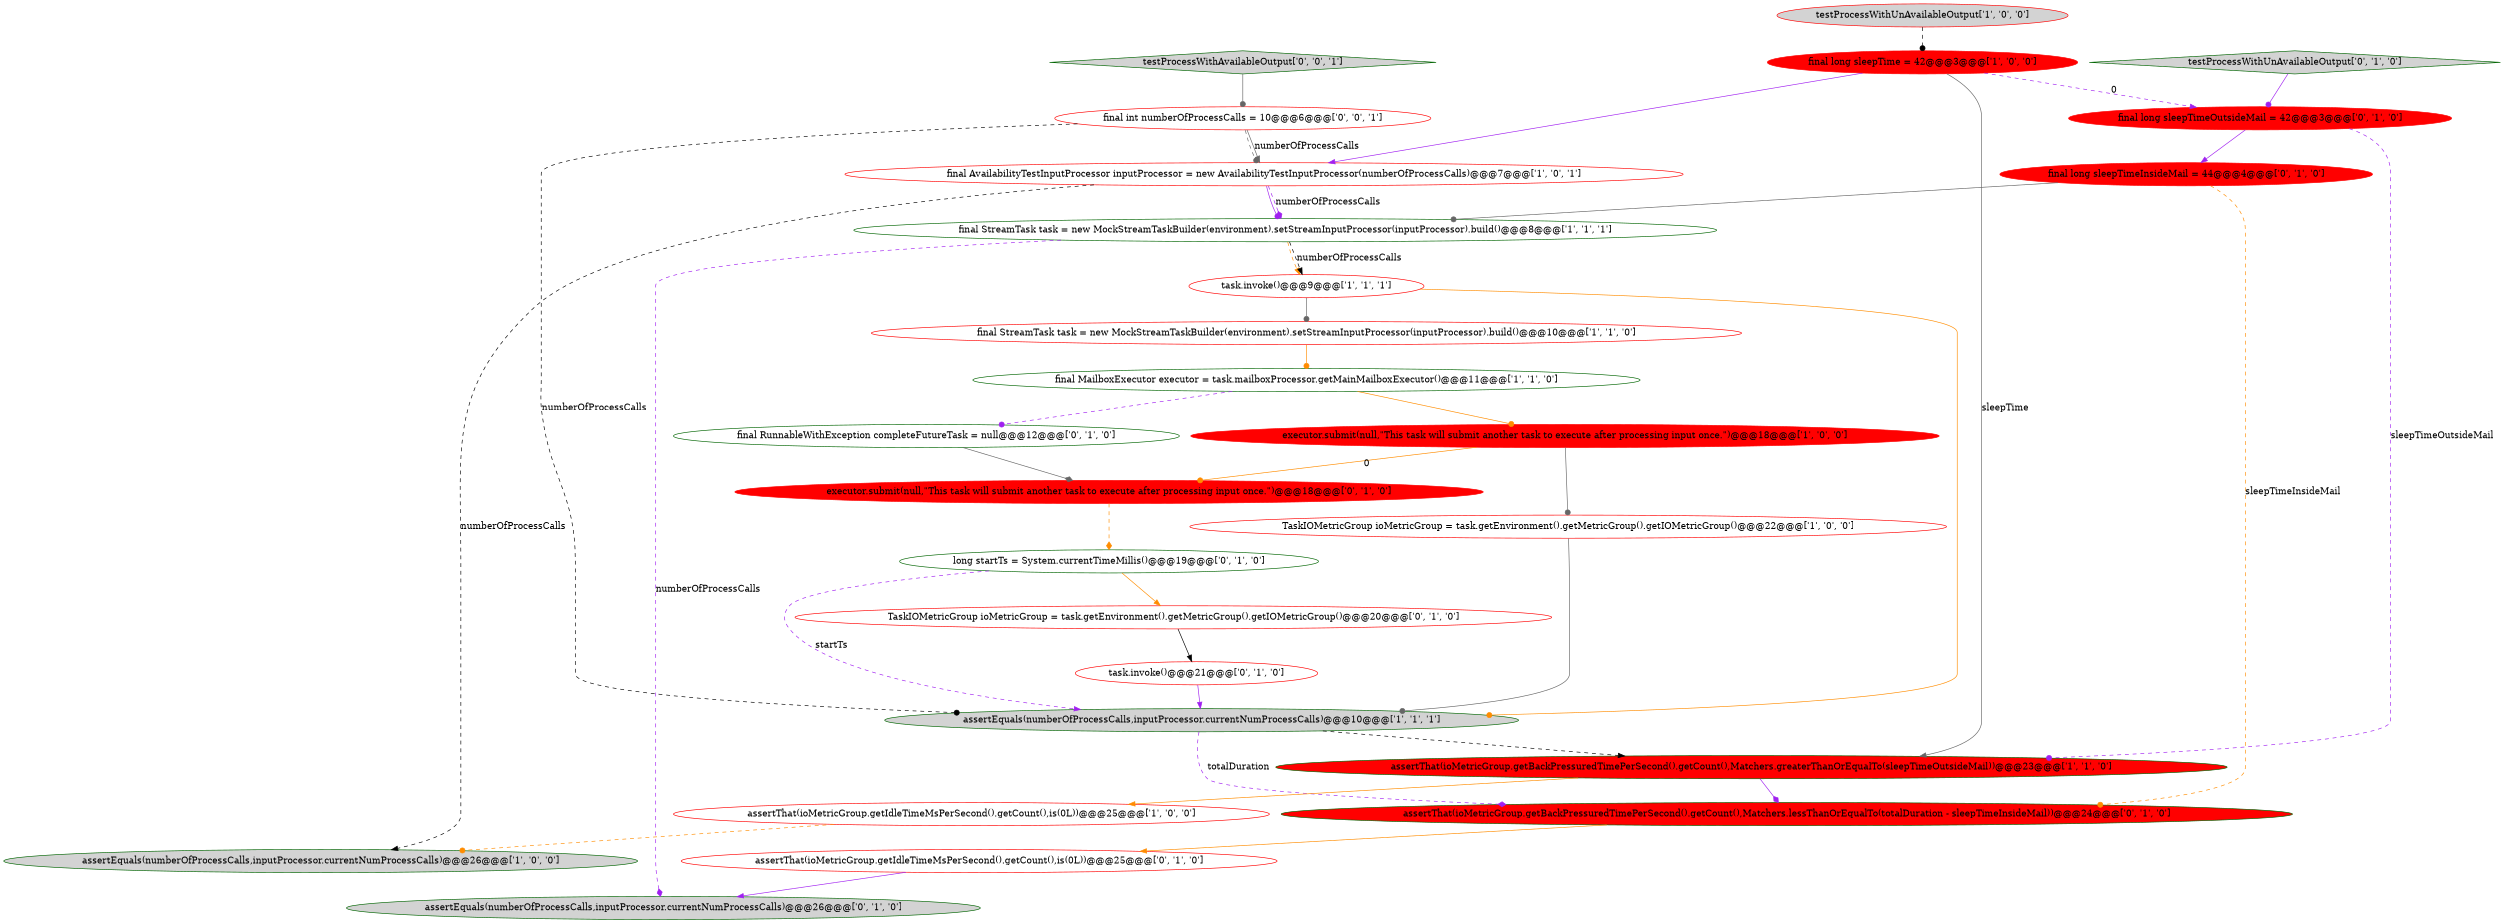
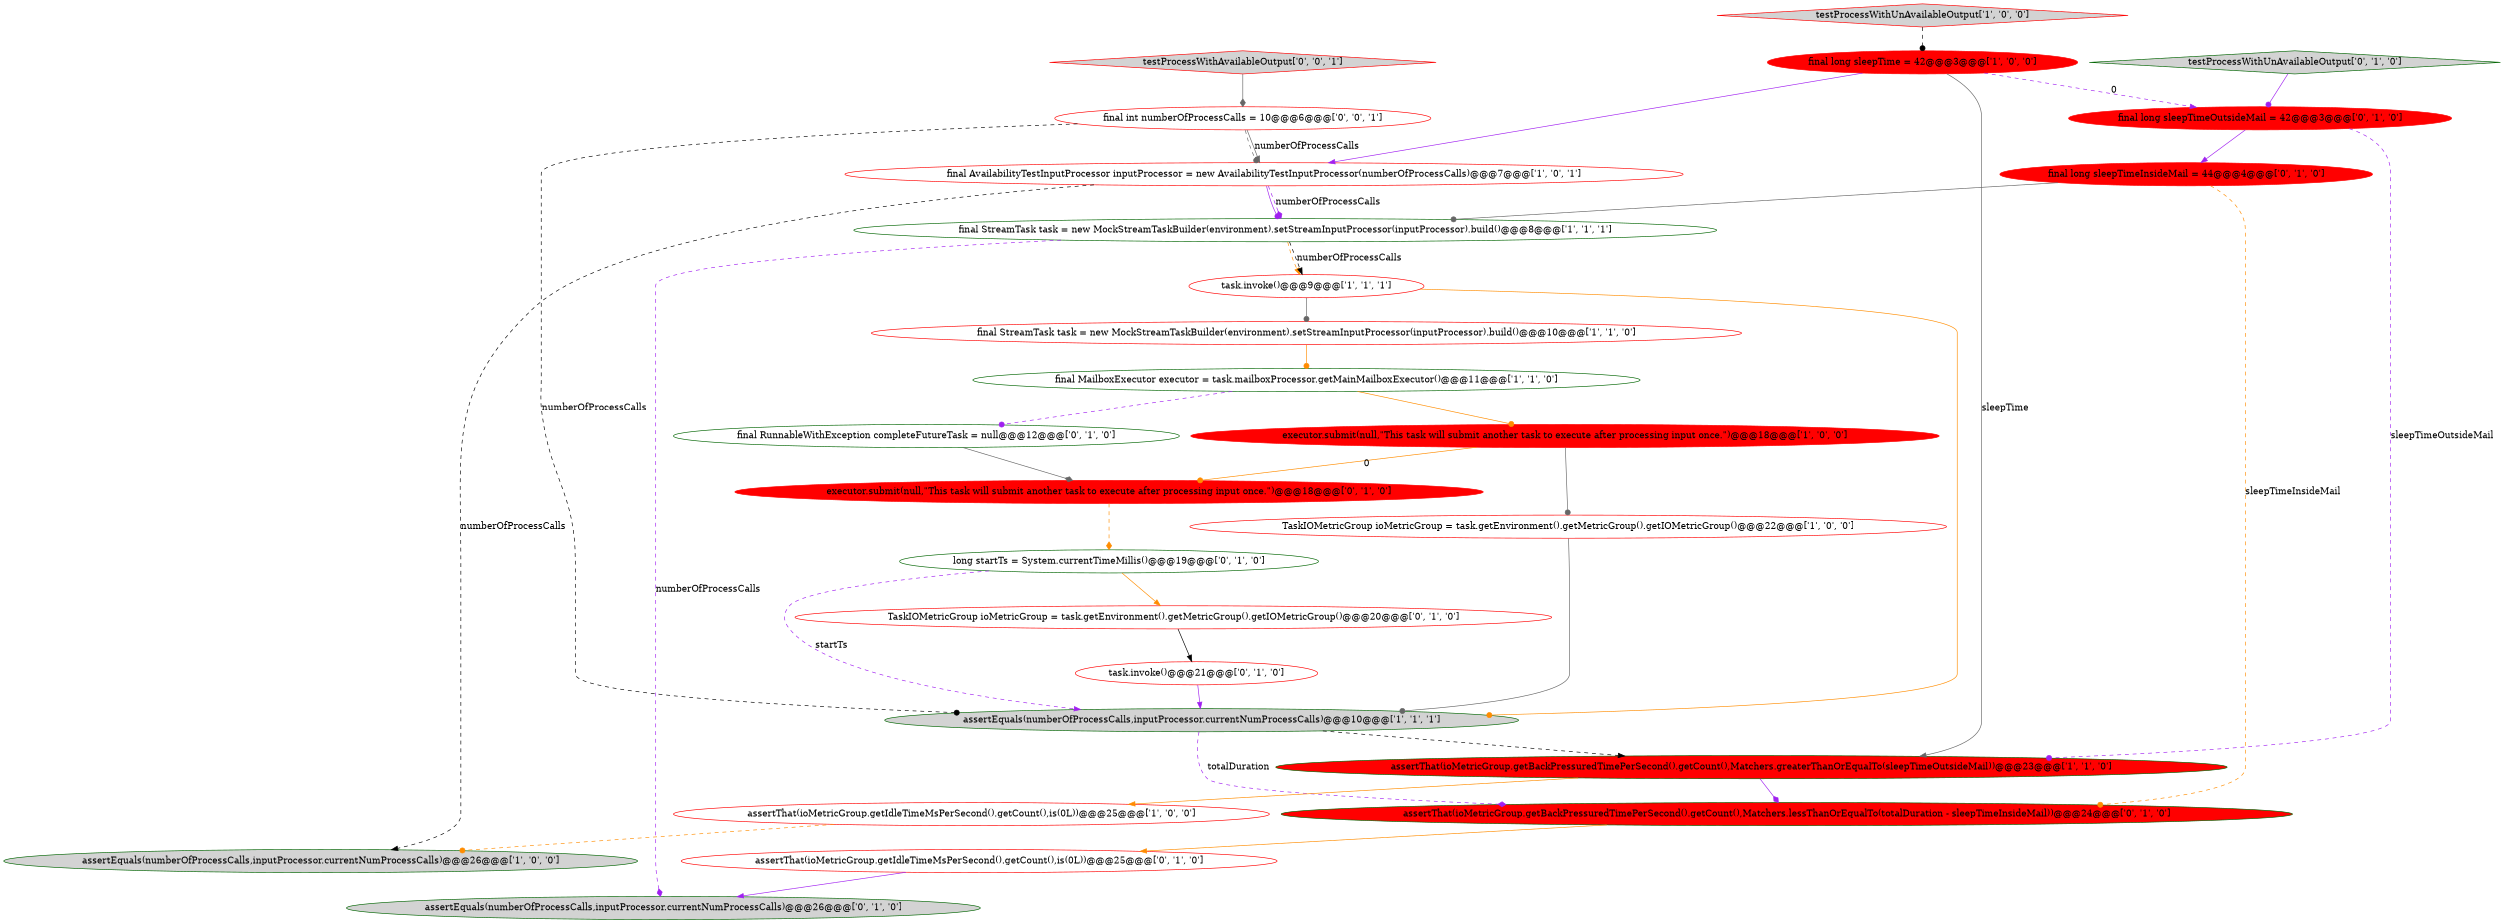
  digraph {
    node [color=red fillcolor=white shape=ellipse style=filled]
    edge [arrowhead=dot color=purple style=solid]
    n1 [fillcolor=red label="executor.submit(null,\"This task will submit another task to execute after processing input once.\")@@@18@@@['0', '1', '0']"]
    n2 [color=darkgreen label="long startTs = System.currentTimeMillis()@@@19@@@['0', '1', '0']"]
    n3 [label="TaskIOMetricGroup ioMetricGroup = task.getEnvironment().getMetricGroup().getIOMetricGroup()@@@20@@@['0', '1', '0']"]
    n4 [color=darkgreen fillcolor=lightgray label="assertEquals(numberOfProcessCalls,inputProcessor.currentNumProcessCalls)@@@10@@@['1', '1', '1']"]
-   n5 [fillcolor=lightgray label="testProcessWithUnAvailableOutput['1', '0', '0']"]
+   n5 [fillcolor=lightgray label="testProcessWithUnAvailableOutput['1', '0', '0']" shape=diamond]
    n6 [fillcolor=red label="final long sleepTime = 42@@@3@@@['1', '0', '0']"]
    n7 [fillcolor=red label="final long sleepTimeOutsideMail = 42@@@3@@@['0', '1', '0']"]
    n8 [color=darkgreen fillcolor=red label="assertThat(ioMetricGroup.getBackPressuredTimePerSecond().getCount(),Matchers.greaterThanOrEqualTo(sleepTimeOutsideMail))@@@23@@@['1', '1', '0']"]
    n9 [label="final AvailabilityTestInputProcessor inputProcessor = new AvailabilityTestInputProcessor(numberOfProcessCalls)@@@7@@@['1', '0', '1']"]
    n10 [label="assertThat(ioMetricGroup.getIdleTimeMsPerSecond().getCount(),is(0L))@@@25@@@['1', '0', '0']"]
    n11 [color=darkgreen fillcolor=lightgray label="assertEquals(numberOfProcessCalls,inputProcessor.currentNumProcessCalls)@@@26@@@['1', '0', '0']"]
    n12 [label="task.invoke()@@@21@@@['0', '1', '0']"]
    n13 [label="task.invoke()@@@9@@@['1', '1', '1']"]
    n14 [label="final StreamTask task = new MockStreamTaskBuilder(environment).setStreamInputProcessor(inputProcessor).build()@@@10@@@['1', '1', '0']"]
    n15 [color=darkgreen fillcolor=red label="assertThat(ioMetricGroup.getBackPressuredTimePerSecond().getCount(),Matchers.lessThanOrEqualTo(totalDuration - sleepTimeInsideMail))@@@24@@@['0', '1', '0']"]
    n16 [color=darkgreen label="final MailboxExecutor executor = task.mailboxProcessor.getMainMailboxExecutor()@@@11@@@['1', '1', '0']"]
    n17 [fillcolor=red label="final long sleepTimeInsideMail = 44@@@4@@@['0', '1', '0']"]
    n18 [color=darkgreen label="final StreamTask task = new MockStreamTaskBuilder(environment).setStreamInputProcessor(inputProcessor).build()@@@8@@@['1', '1', '1']"]
    n19 [color=darkgreen fillcolor=lightgray label="assertEquals(numberOfProcessCalls,inputProcessor.currentNumProcessCalls)@@@26@@@['0', '1', '0']"]
    n20 [label="assertThat(ioMetricGroup.getIdleTimeMsPerSecond().getCount(),is(0L))@@@25@@@['0', '1', '0']"]
-   n21 [color=darkgreen fillcolor=lightgray label="testProcessWithAvailableOutput['0', '0', '1']" shape=diamond]
+   n21 [fillcolor=lightgray label="testProcessWithAvailableOutput['0', '0', '1']" shape=diamond]
    n22 [label="final int numberOfProcessCalls = 10@@@6@@@['0', '0', '1']"]
    n23 [fillcolor=red label="executor.submit(null,\"This task will submit another task to execute after processing input once.\")@@@18@@@['1', '0', '0']"]
    n24 [color=darkgreen label="final RunnableWithException completeFutureTask = null@@@12@@@['0', '1', '0']"]
    n25 [label="TaskIOMetricGroup ioMetricGroup = task.getEnvironment().getMetricGroup().getIOMetricGroup()@@@22@@@['1', '0', '0']"]
    n26 [color=darkgreen fillcolor=lightgray label="testProcessWithUnAvailableOutput['0', '1', '0']" shape=diamond]
    n1 -> n2 [arrowhead=diamond color=darkorange style=dashed]
    n2 -> n3 [arrowhead=normal color=darkorange]
    n2 -> n4 [arrowhead=normal label=startTs style=dashed]
    n3 -> n12 [arrowhead=normal color=black]
    n4 -> n8 [arrowhead=normal color=black style=dashed]
    n4 -> n15 [arrowhead=diamond label=totalDuration style=dashed]
    n5 -> n6 [color=black style=dashed]
    n6 -> n7 [arrowhead=normal label=0 style=dashed]
    n6 -> n8 [arrowhead=normal color=gray40 label=sleepTime]
    n6 -> n9 [arrowhead=normal]
    n7 -> n8 [label=sleepTimeOutsideMail style=dashed]
    n7 -> n17 [arrowhead=normal]
    n8 -> n10 [arrowhead=normal color=darkorange]
    n8 -> n15 [arrowhead=diamond]
    n9 -> n11 [arrowhead=normal color=black label=numberOfProcessCalls style=dashed]
    n9 -> n18 [arrowhead=diamond label=numberOfProcessCalls style=dashed]
    n9 -> n18
    n10 -> n11 [color=darkorange style=dashed]
    n12 -> n4 [arrowhead=normal]
    n13 -> n4 [color=darkorange]
    n13 -> n14 [color=gray40]
    n14 -> n16 [color=darkorange]
    n15 -> n20 [arrowhead=normal color=darkorange]
    n16 -> n23 [color=darkorange]
    n16 -> n24 [style=dashed]
    n17 -> n15 [color=darkorange label=sleepTimeInsideMail style=dashed]
    n17 -> n18 [color=gray40]
    n18 -> n13 [arrowhead=normal color=darkorange style=dashed]
    n18 -> n13 [arrowhead=normal color=black label=numberOfProcessCalls style=dashed]
    n18 -> n19 [arrowhead=diamond label=numberOfProcessCalls style=dashed]
    n20 -> n19 [arrowhead=normal]
-   n21 -> n22 [color=gray40]
+   n21 -> n22 [arrowhead=diamond color=gray40]
    n22 -> n4 [color=black label=numberOfProcessCalls style=dashed]
    n22 -> n9 [color=gray40 style=dashed]
    n22 -> n9 [arrowhead=normal color=gray40 label=numberOfProcessCalls]
    n23 -> n1 [color=darkorange label=0]
    n23 -> n25 [color=gray40]
    n24 -> n1 [arrowhead=diamond color=gray40]
    n25 -> n4 [color=gray40]
    n26 -> n7
  }
